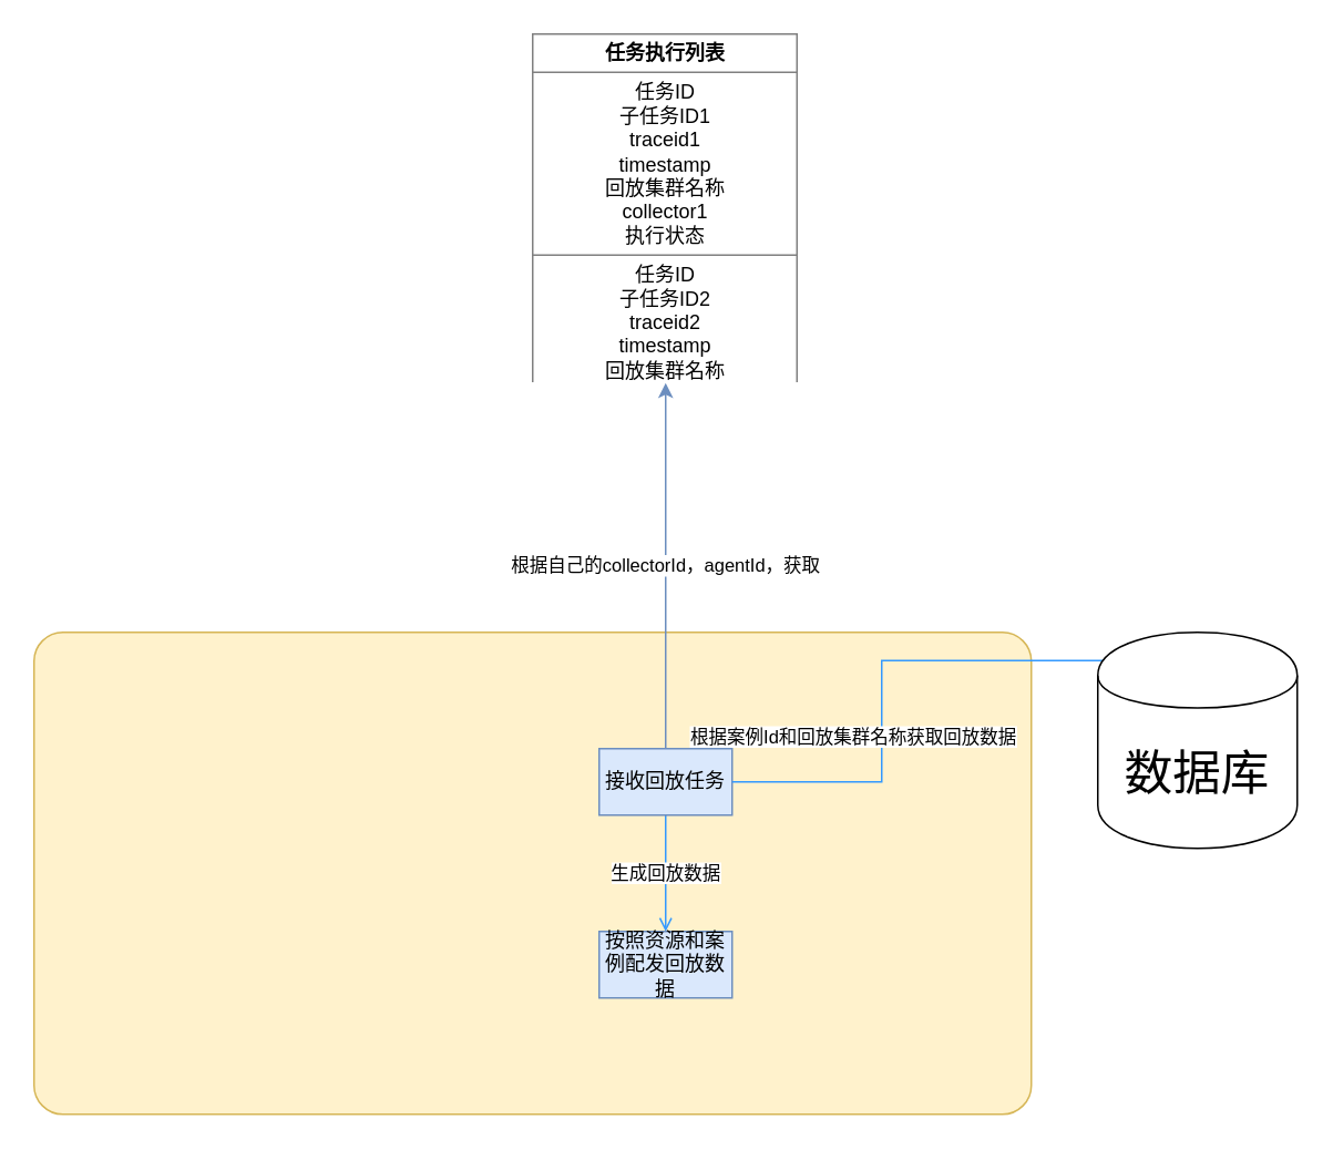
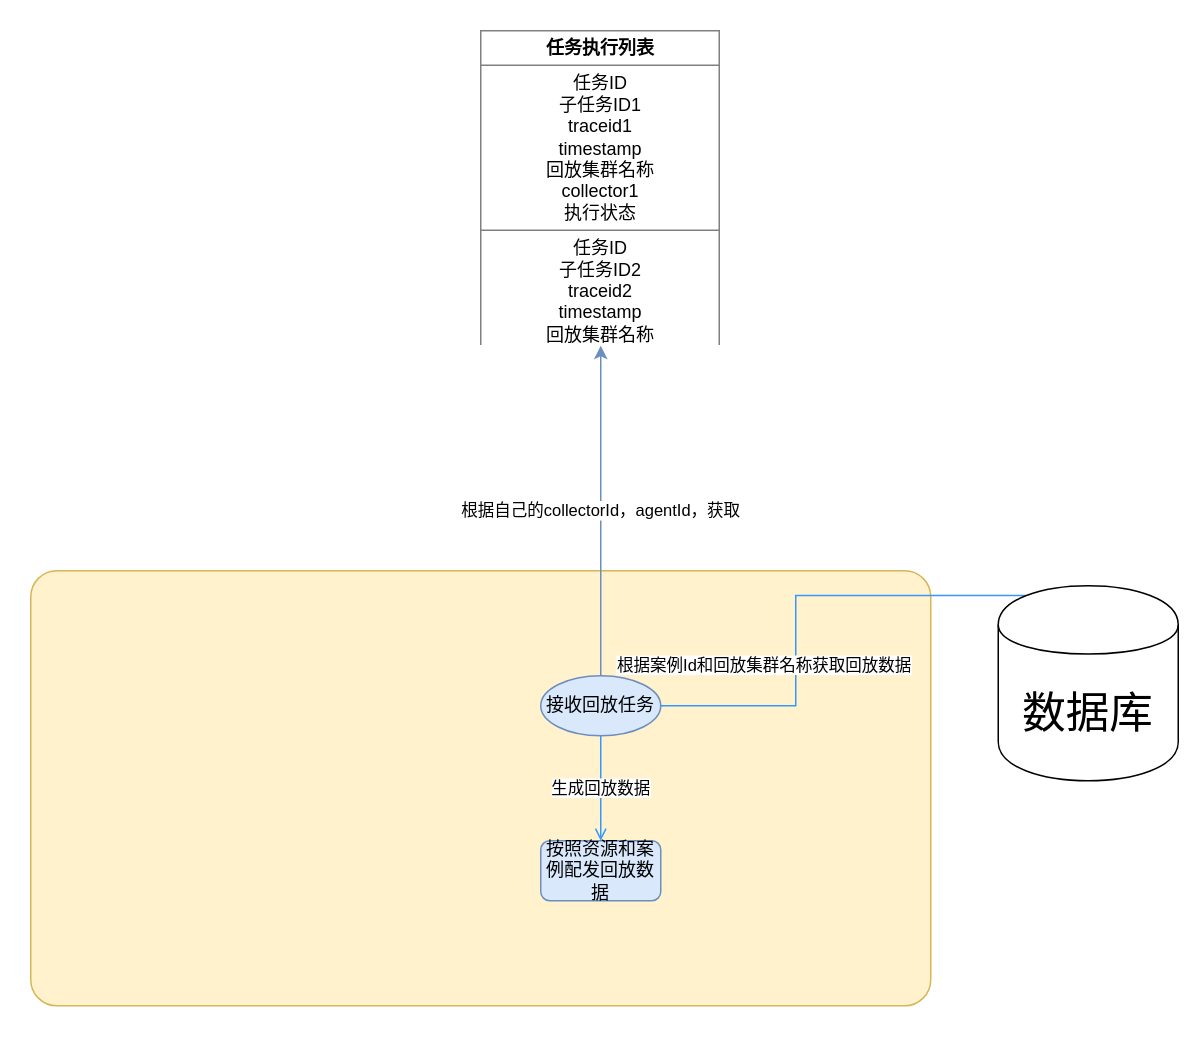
  <mxCell id="0" />
  <mxCell id="1" parent="0" />
  <mxCell id="2" value="" style="rounded=1;whiteSpace=wrap;html=1;fillColor=#fff2cc;strokeColor=#d6b656;arcSize=6;" parent="1" vertex="1"><mxGeometry x="20" y="380" width="600" height="290" as="geometry" /></mxCell>
  <mxCell id="3" value="生成回放数据" style="edgeStyle=orthogonalEdgeStyle;rounded=0;orthogonalLoop=1;jettySize=auto;html=1;exitX=0.5;exitY=1;exitDx=0;exitDy=0;entryX=0.5;entryY=0;entryDx=0;entryDy=0;strokeColor=#3399FF;fontSize=11;fontColor=#000000;endArrow=open;" parent="1" source="5" target="6" edge="1"><mxGeometry relative="1" as="geometry"><Array as="points"><mxPoint x="400" y="530" /><mxPoint x="400" y="530" /></Array></mxGeometry></mxCell>
  <mxCell id="4" value="根据自己的collectorId，agentId，获取" style="edgeStyle=orthogonalEdgeStyle;rounded=0;orthogonalLoop=1;jettySize=auto;html=1;exitX=0.5;exitY=0;exitDx=0;exitDy=0;entryX=0.5;entryY=1;entryDx=0;entryDy=0;fillColor=#dae8fc;strokeColor=#6c8ebf;" edge="1" parent="1" source="5" target="9"><mxGeometry relative="1" as="geometry" /></mxCell>
- <mxCell id="5" value="接收回放任务" style="rounded=0;whiteSpace=wrap;html=1;fillColor=#dae8fc;strokeColor=#6c8ebf;" parent="1" vertex="1"><mxGeometry x="360" y="450" width="80" height="40" as="geometry" /></mxCell>
- <mxCell id="6" value="按照资源和案例配发回放数据" style="rounded=0;whiteSpace=wrap;html=1;fillColor=#dae8fc;strokeColor=#6c8ebf;" parent="1" vertex="1"><mxGeometry x="360" y="560" width="80" height="40" as="geometry" /></mxCell>
+ <mxCell id="5" value="接收回放任务" style="ellipse;whiteSpace=wrap;html=1;fillColor=#dae8fc;strokeColor=#6c8ebf;" parent="1" vertex="1"><mxGeometry x="360" y="450" width="80" height="40" as="geometry" /></mxCell>
+ <mxCell id="6" value="按照资源和案例配发回放数据" style="whiteSpace=wrap;html=1;fillColor=#dae8fc;strokeColor=#6c8ebf;rounded=1;" parent="1" vertex="1"><mxGeometry x="360" y="560" width="80" height="40" as="geometry" /></mxCell>
  <mxCell id="7" value="根据案例Id和回放集群名称获取回放数据" style="edgeStyle=orthogonalEdgeStyle;rounded=0;orthogonalLoop=1;jettySize=auto;html=1;exitX=0.15;exitY=0.05;exitDx=0;exitDy=0;exitPerimeter=0;entryX=1;entryY=0.5;entryDx=0;entryDy=0;strokeColor=#3399FF;fontSize=11;fontColor=#000000;endArrow=none;" parent="1" source="8" target="5" edge="1"><mxGeometry x="-0.048" y="23" relative="1" as="geometry"><Array as="points"><mxPoint x="530" y="397" /><mxPoint x="530" y="470" /></Array><mxPoint x="-23" y="23" as="offset" /></mxGeometry></mxCell>
- <mxCell id="8" value="数据库" style="shape=cylinder;whiteSpace=wrap;html=1;boundedLbl=1;backgroundOutline=1;fontSize=29;fontColor=#000000;" parent="1" vertex="1"><mxGeometry x="660" y="380" width="120" height="130" as="geometry" /></mxCell>
+ <mxCell id="8" value="数据库" style="shape=cylinder;whiteSpace=wrap;html=1;boundedLbl=1;backgroundOutline=1;fontSize=29;fontColor=#000000;" parent="1" vertex="1"><mxGeometry x="665" y="390" width="120" height="130" as="geometry" /></mxCell>
  <mxCell id="9" value="&lt;table border=&quot;1&quot; width=&quot;100%&quot; cellpadding=&quot;4&quot; style=&quot;width: 100% ; height: 100% ; border-collapse: collapse&quot;&gt;&lt;tbody&gt;&lt;tr&gt;&lt;th align=&quot;center&quot;&gt;任务执行列表&lt;/th&gt;&lt;/tr&gt;&lt;tr&gt;&lt;td align=&quot;center&quot;&gt;任务ID&lt;br&gt;子任务ID1&lt;br&gt;traceid1&lt;br&gt;timestamp&lt;br&gt;回放集群名称&lt;br&gt;collector1&lt;br&gt;执行状态&lt;/td&gt;&lt;/tr&gt;&lt;tr&gt;&lt;td align=&quot;center&quot;&gt;任务ID&lt;br&gt;子任务ID2&lt;br&gt;traceid2&lt;br&gt;timestamp&lt;br&gt;回放集群名称&lt;br&gt;collector2&lt;br&gt;执行状态&lt;br&gt;&lt;/td&gt;&lt;/tr&gt;&lt;/tbody&gt;&lt;/table&gt;" style="text;html=1;strokeColor=none;fillColor=none;overflow=fill;" vertex="1" parent="1"><mxGeometry x="320" y="20" width="160" height="210" as="geometry" /></mxCell>
